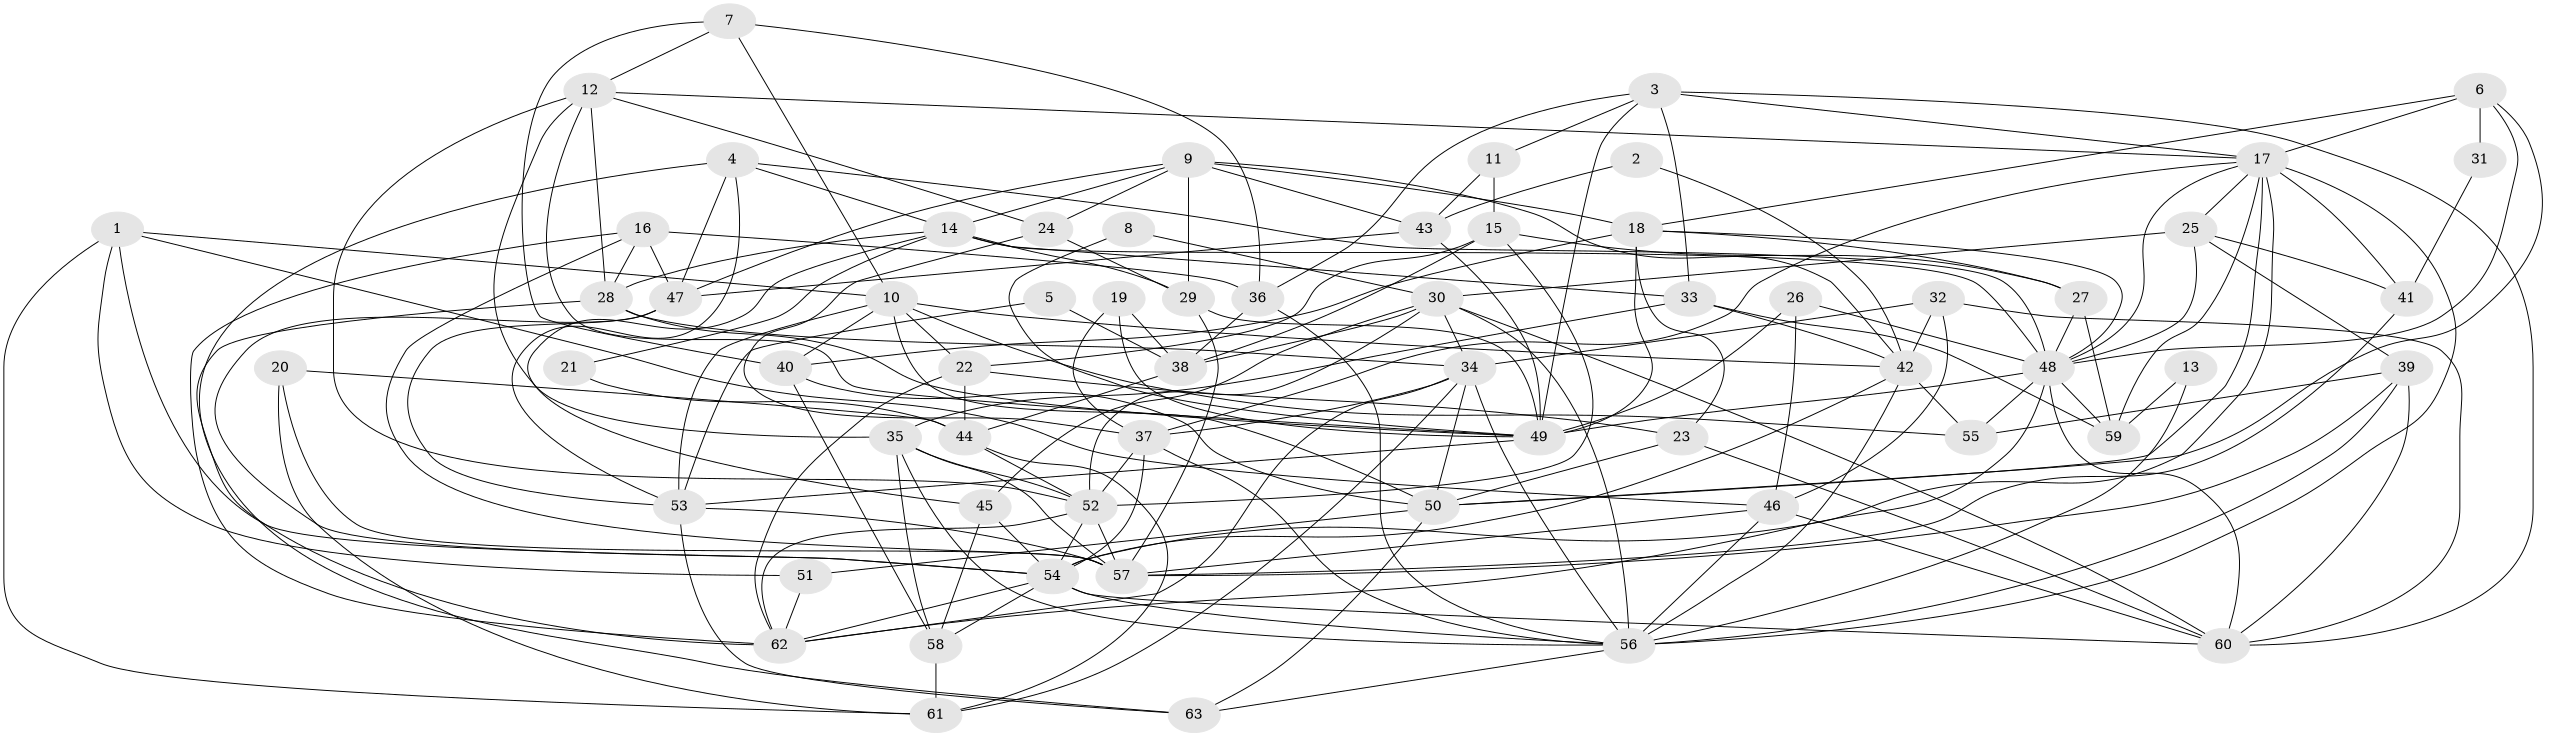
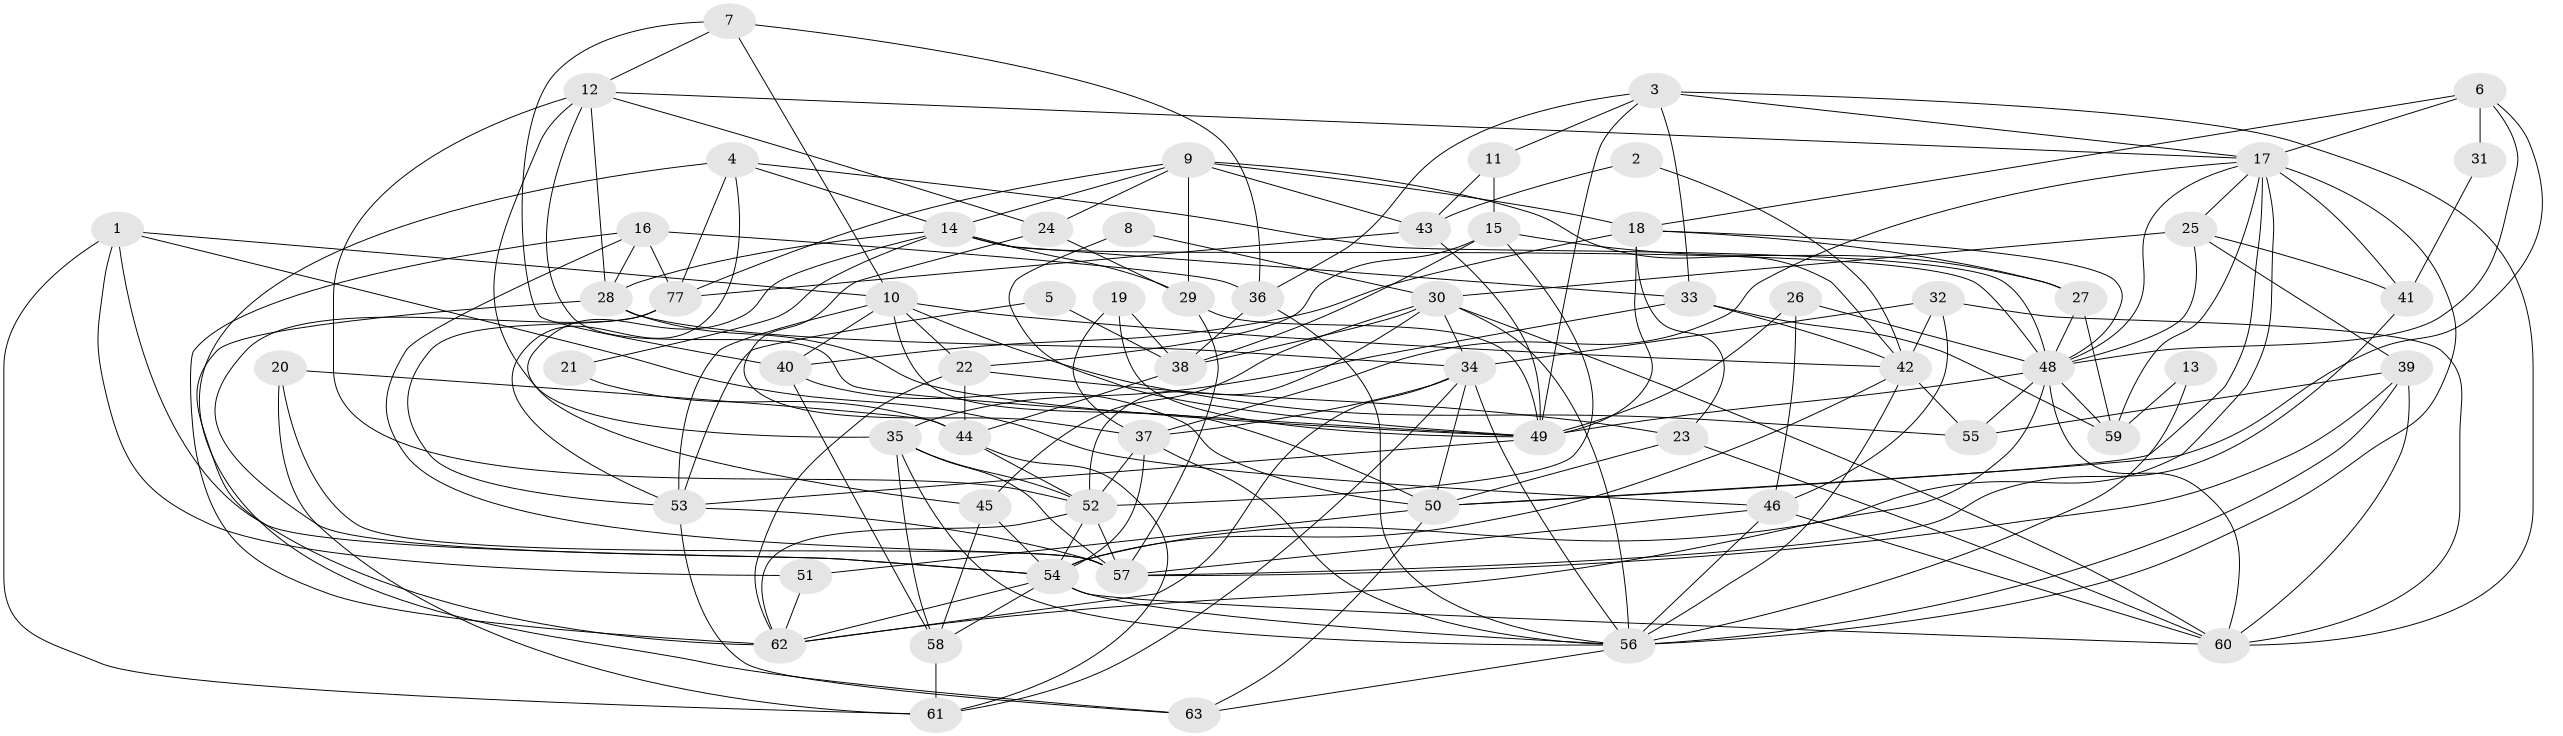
  graph {
    node [color=gray90 style=filled]
    edge [weight=1.0]
    1
    10
    46
    51
    54
    61
    42
    53
    50
    40
    22
    55
    60
    56
    57
    62
    58
    2
    43
    49
-   47
+   47 [label=77]
    3
    11
    17
    33
    36
    15
    48
    59
    25
    37
    41
    35
    38
    4
    14
    63
    29
    28
    21
    45
    5
    44
    6
    18
    31
    27
    23
    7
    12
    24
    52
    8
    30
    34
    9
    13
    16
    39
    19
    20
    26
    32
    1 -- 10
    1 -- 46
    1 -- 51
    1 -- 54
    1 -- 61
    10 -- 42
    10 -- 53
    10 -- 50
    10 -- 40
    10 -- 22 [weight=2.0]
    10 -- 55
    46 -- 60
    46 -- 56
    46 -- 57
    51 -- 62
    54 -- 60
    54 -- 56
    54 -- 62
    54 -- 58
    42 -- 54
    42 -- 55
    42 -- 56
    53 -- 57
    53 -- 63
    50 -- 51
    50 -- 63
    40 -- 50
    40 -- 58
    22 -- 62
    22 -- 44
    22 -- 23
    56 -- 63
    58 -- 61
    2 -- 42
    2 -- 43
    43 -- 49
    43 -- 47
    49 -- 53
    47 -- 54
    47 -- 53
    3 -- 60
    3 -- 49
    3 -- 11
    3 -- 17
    3 -- 33
    3 -- 36
    11 -- 43
    11 -- 15
    17 -- 54
    17 -- 50
    17 -- 56 [weight=2.0]
    17 -- 48
    17 -- 59
    17 -- 25
    17 -- 37
    17 -- 41
    33 -- 42
    33 -- 59
    33 -- 35
    36 -- 56
    36 -- 38
    15 -- 22
    15 -- 38
    15 -- 27
    15 -- 52
    48 -- 55
    48 -- 60
    48 -- 62
    48 -- 49 [weight=2.0]
    48 -- 59
    25 -- 48
    25 -- 41
    25 -- 30
    25 -- 39
    37 -- 54
    37 -- 56
    37 -- 52
    41 -- 57
    35 -- 56
    35 -- 57
    35 -- 58
    35 -- 52
    38 -- 44
    4 -- 53
    4 -- 47
    4 -- 48
    4 -- 14
    4 -- 63
    14 -- 33
    14 -- 48
    14 -- 29
    14 -- 28
    14 -- 21
    14 -- 45
    29 -- 57
    29 -- 49
    28 -- 62
    28 -- 49
    28 -- 34
    21 -- 44
    45 -- 54
    45 -- 58
    5 -- 53
    5 -- 38
    44 -- 61
    44 -- 52
    6 -- 50
    6 -- 17
    6 -- 48
    6 -- 18
    6 -- 31
    18 -- 40
    18 -- 49
    18 -- 48
    18 -- 27
    18 -- 23
    31 -- 41
    27 -- 48
    27 -- 59
    23 -- 50
    23 -- 60
    7 -- 10
    7 -- 40
    7 -- 36
    7 -- 12
    12 -- 49
    12 -- 17
    12 -- 35
    12 -- 28
    12 -- 24
    12 -- 52
    24 -- 37
    24 -- 29
    52 -- 54
    52 -- 57
    52 -- 62
    8 -- 49
    8 -- 30
    30 -- 60 [weight=2.0]
    30 -- 56
    30 -- 38
    30 -- 45
    30 -- 52
    30 -- 34
    34 -- 61
    34 -- 50
    34 -- 56
    34 -- 62
    34 -- 37
    9 -- 42
    9 -- 43
    9 -- 47
    9 -- 14
    9 -- 29
    9 -- 18
    9 -- 24
    13 -- 56
    13 -- 59
    16 -- 57
    16 -- 62
    16 -- 47
    16 -- 36
    16 -- 28
    39 -- 55
    39 -- 60
    39 -- 56
    39 -- 57
    19 -- 49
    19 -- 37
    19 -- 38
    20 -- 61
    20 -- 57
    20 -- 44
    26 -- 46
    26 -- 49
    26 -- 48
    32 -- 46
    32 -- 42
    32 -- 60
    32 -- 34
  }
